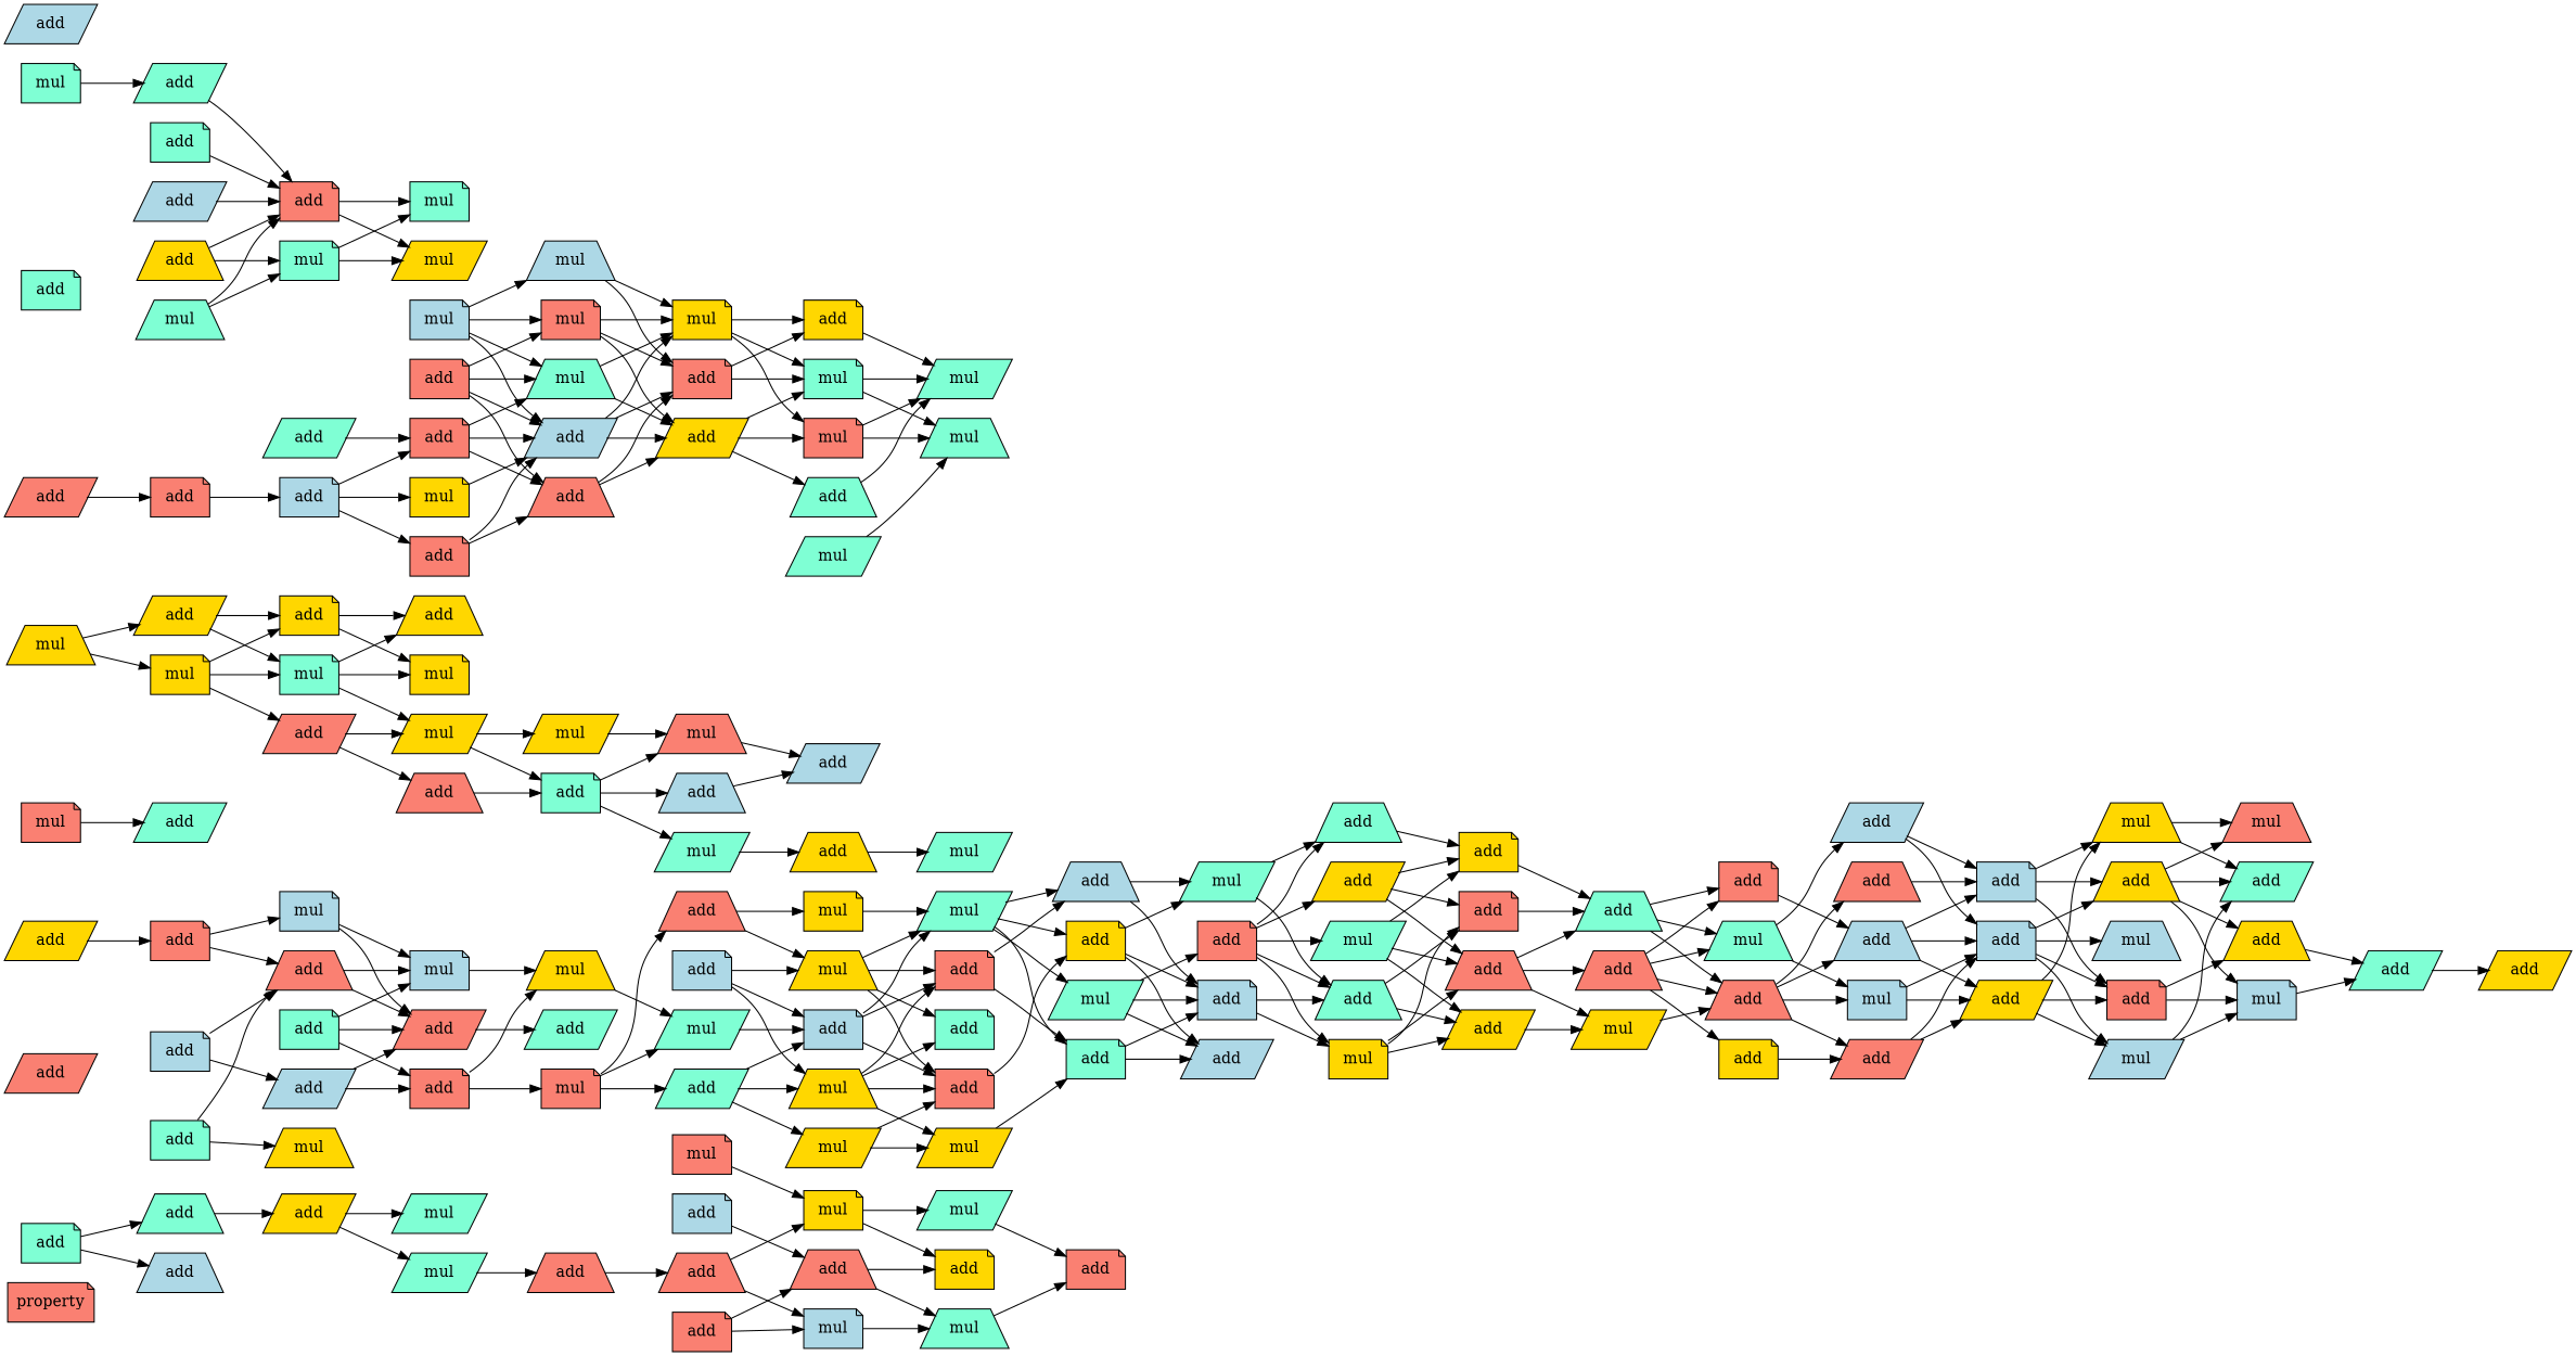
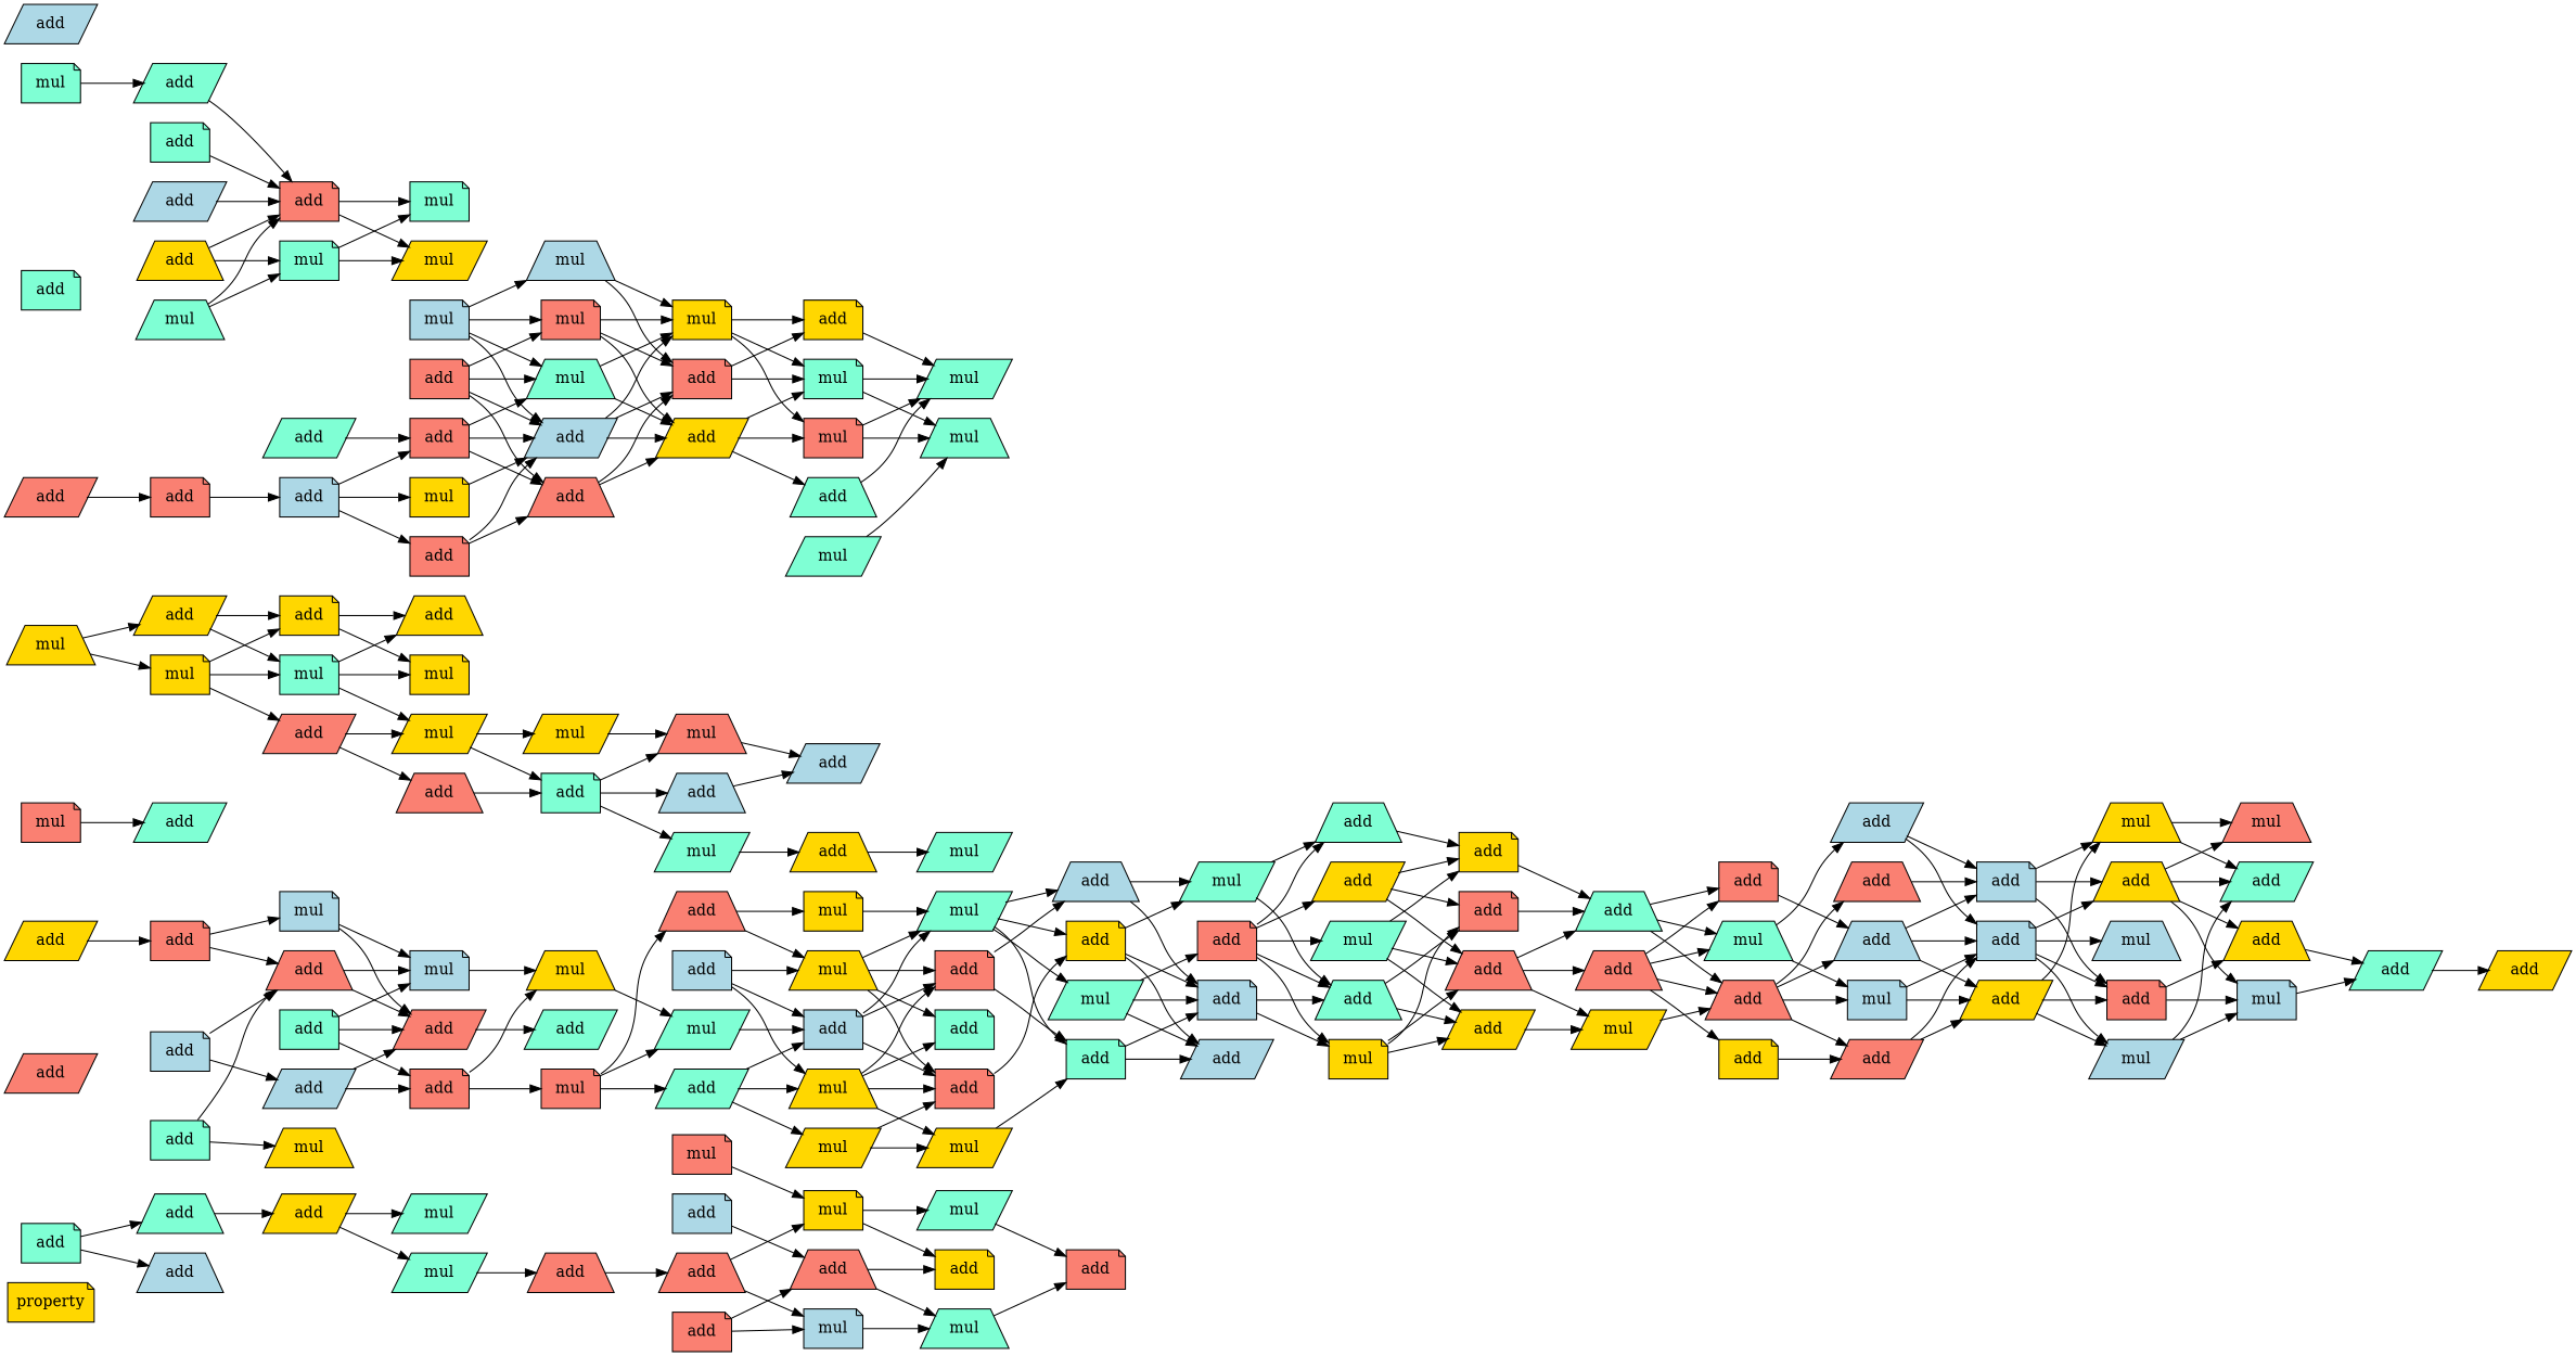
  digraph {
    rankdir=LR
    node [fontcolor=black style=filled fillcolor=aquamarine shape=note]
-   property [lf=2.0 mul=2 fillcolor=salmon]
+   property [lf=2.0 mul=2 fillcolor=gold]
    n2 [label=add]
    n3 [label=add shape=trapezium]
    n4 [label=add fillcolor=lightblue shape=trapezium]
    n5 [label=add fillcolor=gold shape=parallelogram]
    n6 [label=mul shape=parallelogram]
    n7 [label=mul shape=parallelogram]
    n8 [label=add fillcolor=salmon shape=trapezium]
    n9 [label=add fillcolor=salmon shape=trapezium]
    n10 [label=mul fillcolor=lightblue]
    n11 [label=mul fillcolor=gold]
    n12 [label=mul fillcolor=salmon]
    n13 [label=add fillcolor=salmon]
    n14 [label=add fillcolor=salmon shape=trapezium]
    n15 [label=add fillcolor=lightblue]
    n16 [label=mul shape=trapezium]
    n17 [label=add fillcolor=gold]
    n18 [label=mul shape=parallelogram]
    n19 [label=add fillcolor=salmon]
    n20 [label=add fillcolor=salmon shape=parallelogram]
    n21 [label=add fillcolor=gold shape=parallelogram]
    n22 [label=add fillcolor=salmon]
    n23 [label=add fillcolor=lightblue]
    n24 [label=add fillcolor=lightblue shape=parallelogram]
    n25 [label=add fillcolor=salmon shape=trapezium]
    n26 [label=mul fillcolor=lightblue]
    n27 [label=add]
    n28 [label=mul fillcolor=gold shape=trapezium]
    n29 [label=add]
    n30 [label=mul fillcolor=lightblue]
    n31 [label=add fillcolor=salmon shape=parallelogram]
    n32 [label=add fillcolor=salmon]
    n33 [label=mul fillcolor=gold shape=trapezium]
    n34 [label=add shape=parallelogram]
    n35 [label=mul fillcolor=salmon]
    n36 [label=mul shape=parallelogram]
    n37 [label=add fillcolor=salmon shape=trapezium]
    n38 [label=add shape=parallelogram]
    n39 [label=add fillcolor=lightblue]
    n40 [label=mul fillcolor=gold shape=trapezium]
    n41 [label=mul fillcolor=gold]
    n42 [label=mul fillcolor=gold shape=parallelogram]
    n43 [label=mul fillcolor=gold shape=trapezium]
    n44 [label=add fillcolor=lightblue]
    n45 [label=mul fillcolor=gold shape=parallelogram]
    n46 [label=add fillcolor=salmon]
    n47 [label=add fillcolor=salmon]
    n48 [label=add]
    n49 [label=mul shape=parallelogram]
    n50 [label=add fillcolor=lightblue shape=trapezium]
    n51 [label=add]
    n52 [label=mul shape=parallelogram]
    n53 [label=add fillcolor=gold]
    n54 [label=add fillcolor=lightblue shape=parallelogram]
    n55 [label=add fillcolor=salmon]
    n56 [label=add fillcolor=lightblue]
    n57 [label=mul shape=parallelogram]
    n58 [label=add shape=trapezium]
    n59 [label=add shape=trapezium]
    n60 [label=add fillcolor=gold shape=parallelogram]
    n61 [label=mul shape=parallelogram]
    n62 [label=mul fillcolor=gold]
    n63 [label=add fillcolor=gold shape=parallelogram]
    n64 [label=add fillcolor=salmon]
    n65 [label=add fillcolor=salmon shape=trapezium]
    n66 [label=add fillcolor=gold]
    n67 [label=add fillcolor=salmon shape=trapezium]
    n68 [label=add shape=trapezium]
    n69 [label=mul fillcolor=gold shape=parallelogram]
    n70 [label=mul shape=trapezium]
    n71 [label=add fillcolor=salmon shape=trapezium]
    n72 [label=add fillcolor=gold]
    n73 [label=add fillcolor=salmon]
    n74 [label=mul fillcolor=lightblue]
    n75 [label=add fillcolor=lightblue shape=parallelogram]
    n76 [label=add fillcolor=salmon shape=parallelogram]
    n77 [label=add fillcolor=salmon shape=trapezium]
    n78 [label=add fillcolor=lightblue shape=trapezium]
    n79 [label=add fillcolor=gold shape=parallelogram]
    n80 [label=add fillcolor=lightblue]
    n81 [label=add fillcolor=lightblue]
    n82 [label=mul fillcolor=gold shape=trapezium]
    n83 [label=mul fillcolor=lightblue shape=parallelogram]
    n84 [label=add fillcolor=salmon]
    n85 [label=mul fillcolor=lightblue shape=trapezium]
    n86 [label=add fillcolor=gold shape=trapezium]
    n87 [label=add shape=parallelogram]
    n88 [label=mul fillcolor=salmon shape=trapezium]
    n89 [label=mul fillcolor=lightblue]
    n90 [label=add fillcolor=gold shape=trapezium]
    n91 [label=add shape=parallelogram]
    n92 [label=add fillcolor=gold shape=parallelogram]
    n93 [label=mul fillcolor=salmon]
    n94 [label=add shape=parallelogram]
    n95 [label=mul fillcolor=gold shape=trapezium]
    n96 [label=add fillcolor=gold shape=parallelogram]
    n97 [label=mul fillcolor=gold]
    n98 [label=add fillcolor=gold]
    n99 [label=mul]
    n100 [label=add fillcolor=salmon shape=parallelogram]
    n101 [label=add fillcolor=salmon shape=trapezium]
    n102 [label=mul fillcolor=gold shape=parallelogram]
    n103 [label=add fillcolor=gold shape=trapezium]
    n104 [label=mul fillcolor=gold]
    n105 [label=add]
    n106 [label=mul fillcolor=gold shape=parallelogram]
    n107 [label=mul fillcolor=salmon shape=trapezium]
    n108 [label=add fillcolor=lightblue shape=trapezium]
    n109 [label=mul shape=parallelogram]
    n110 [label=add fillcolor=lightblue shape=parallelogram]
    n111 [label=add fillcolor=gold shape=trapezium]
    n112 [label=mul shape=parallelogram]
    n113 [label=add fillcolor=salmon shape=parallelogram]
    n114 [label=add fillcolor=salmon]
    n115 [label=add]
    n116 [label=add fillcolor=lightblue]
    n117 [label=add shape=parallelogram]
    n118 [label=add fillcolor=salmon]
    n119 [label=mul fillcolor=gold]
    n120 [label=add fillcolor=salmon]
    n121 [label=add fillcolor=salmon]
    n122 [label=mul shape=trapezium]
    n123 [label=add fillcolor=lightblue shape=parallelogram]
    n124 [label=mul fillcolor=salmon]
    n125 [label=add fillcolor=salmon shape=trapezium]
    n126 [label=mul fillcolor=lightblue]
    n127 [label=mul fillcolor=lightblue shape=trapezium]
    n128 [label=mul fillcolor=gold]
    n129 [label=add fillcolor=gold shape=parallelogram]
    n130 [label=add fillcolor=salmon]
    n131 [label=mul]
    n132 [label=add fillcolor=gold]
    n133 [label=mul fillcolor=salmon]
    n134 [label=add shape=trapezium]
    n135 [label=mul shape=parallelogram]
    n136 [label=mul shape=trapezium]
    n137 [label=mul shape=parallelogram]
    n138 [label=mul]
    n139 [label=add shape=parallelogram]
    n140 [label=add]
    n141 [label=add fillcolor=salmon]
    n142 [label=mul shape=trapezium]
    n143 [label=mul]
    n144 [label=add fillcolor=gold shape=trapezium]
    n145 [label=add fillcolor=lightblue shape=parallelogram]
    n146 [label=mul]
    n147 [label=mul fillcolor=gold shape=parallelogram]
    n148 [label=add fillcolor=lightblue shape=parallelogram]
    n2 -> n3
    n2 -> n4
    n3 -> n5
    n5 -> n6
    n5 -> n7
    n7 -> n8
    n8 -> n9
    n9 -> n10
    n9 -> n11
    n10 -> n16
    n11 -> n17
    n11 -> n18
    n12 -> n11
    n13 -> n10
    n13 -> n14
    n14 -> n16
    n14 -> n17
    n15 -> n14
    n16 -> n19
    n18 -> n19
    n21 -> n22
    n22 -> n25
    n22 -> n26
    n23 -> n24
    n23 -> n25
    n24 -> n31
    n24 -> n32
    n25 -> n30
    n25 -> n31
    n26 -> n30
    n26 -> n31
    n27 -> n25
    n27 -> n28
    n29 -> n30
    n29 -> n31
    n29 -> n32
    n30 -> n33
    n31 -> n34
    n32 -> n33
    n32 -> n35
    n33 -> n36
    n35 -> n36
    n35 -> n37
    n35 -> n38
    n36 -> n39
    n37 -> n40
    n37 -> n41
    n38 -> n39
    n38 -> n42
    n38 -> n43
    n39 -> n46
    n39 -> n47
    n39 -> n49
    n40 -> n46
    n40 -> n47
    n40 -> n48
    n40 -> n49
    n41 -> n49
    n42 -> n45
    n42 -> n46
    n43 -> n45
    n43 -> n46
    n43 -> n47
    n43 -> n48
    n44 -> n39
    n44 -> n40
    n44 -> n43
    n45 -> n51
    n46 -> n53
    n47 -> n50
    n47 -> n51
    n49 -> n50
    n49 -> n51
    n49 -> n52
    n49 -> n53
    n50 -> n56
    n50 -> n57
    n51 -> n54
    n51 -> n56
    n52 -> n54
    n52 -> n55
    n52 -> n56
    n53 -> n54
    n53 -> n56
    n53 -> n57
    n55 -> n58
    n55 -> n59
    n55 -> n60
    n55 -> n61
    n55 -> n62
    n56 -> n58
    n56 -> n62
    n57 -> n58
    n57 -> n59
    n58 -> n63
    n58 -> n64
    n59 -> n66
    n60 -> n64
    n60 -> n65
    n60 -> n66
    n61 -> n63
    n61 -> n65
    n61 -> n66
    n62 -> n63
    n62 -> n64
    n62 -> n65
    n63 -> n69
    n64 -> n68
    n65 -> n67
    n65 -> n68
    n65 -> n69
    n66 -> n68
    n67 -> n70
    n67 -> n71
    n67 -> n72
    n67 -> n73
    n68 -> n70
    n68 -> n71
    n68 -> n73
    n69 -> n71
    n70 -> n74
    n70 -> n75
    n71 -> n74
    n71 -> n76
    n71 -> n77
    n71 -> n78
    n72 -> n76
    n73 -> n78
    n74 -> n79
    n74 -> n80
    n75 -> n80
    n75 -> n81
    n76 -> n79
    n76 -> n80
    n77 -> n81
    n78 -> n79
    n78 -> n80
    n78 -> n81
    n79 -> n82
    n79 -> n83
    n79 -> n84
    n80 -> n83
    n80 -> n84
    n80 -> n85
    n80 -> n86
    n81 -> n82
    n81 -> n84
    n81 -> n86
    n82 -> n87
    n82 -> n88
    n83 -> n87
    n83 -> n89
    n84 -> n89
    n84 -> n90
    n86 -> n87
    n86 -> n88
    n86 -> n89
    n86 -> n90
    n89 -> n91
    n90 -> n91
    n91 -> n92
    n93 -> n94
    n95 -> n96
    n95 -> n97
    n96 -> n98
    n96 -> n99
    n97 -> n98
    n97 -> n99
    n97 -> n100
    n98 -> n103
    n98 -> n104
    n99 -> n102
    n99 -> n103
    n99 -> n104
    n100 -> n101
    n100 -> n102
    n101 -> n105
    n102 -> n105
    n102 -> n106
    n105 -> n107
    n105 -> n108
    n105 -> n109
    n106 -> n107
    n107 -> n110
    n108 -> n110
    n109 -> n111
    n111 -> n112
    n113 -> n114
    n114 -> n116
    n116 -> n118
    n116 -> n119
    n116 -> n120
    n117 -> n118
    n118 -> n122
    n118 -> n123
    n118 -> n125
    n119 -> n123
    n120 -> n123
    n120 -> n125
    n121 -> n122
    n121 -> n123
    n121 -> n124
    n121 -> n125
    n122 -> n128
    n122 -> n129
    n123 -> n128
    n123 -> n129
    n123 -> n130
    n124 -> n128
    n124 -> n129
    n124 -> n130
    n125 -> n129
    n125 -> n130
    n126 -> n122
    n126 -> n123
    n126 -> n124
    n126 -> n127
    n127 -> n128
    n127 -> n130
    n128 -> n131
    n128 -> n132
    n128 -> n133
    n129 -> n131
    n129 -> n133
    n129 -> n134
    n130 -> n131
    n130 -> n132
    n131 -> n135
    n131 -> n136
    n132 -> n135
    n133 -> n135
    n133 -> n136
    n134 -> n135
    n137 -> n136
    n138 -> n139
    n139 -> n141
    n140 -> n141
    n141 -> n146
    n141 -> n147
    n142 -> n141
    n142 -> n143
    n143 -> n146
    n143 -> n147
    n144 -> n141
    n144 -> n143
    n145 -> n141
  }
